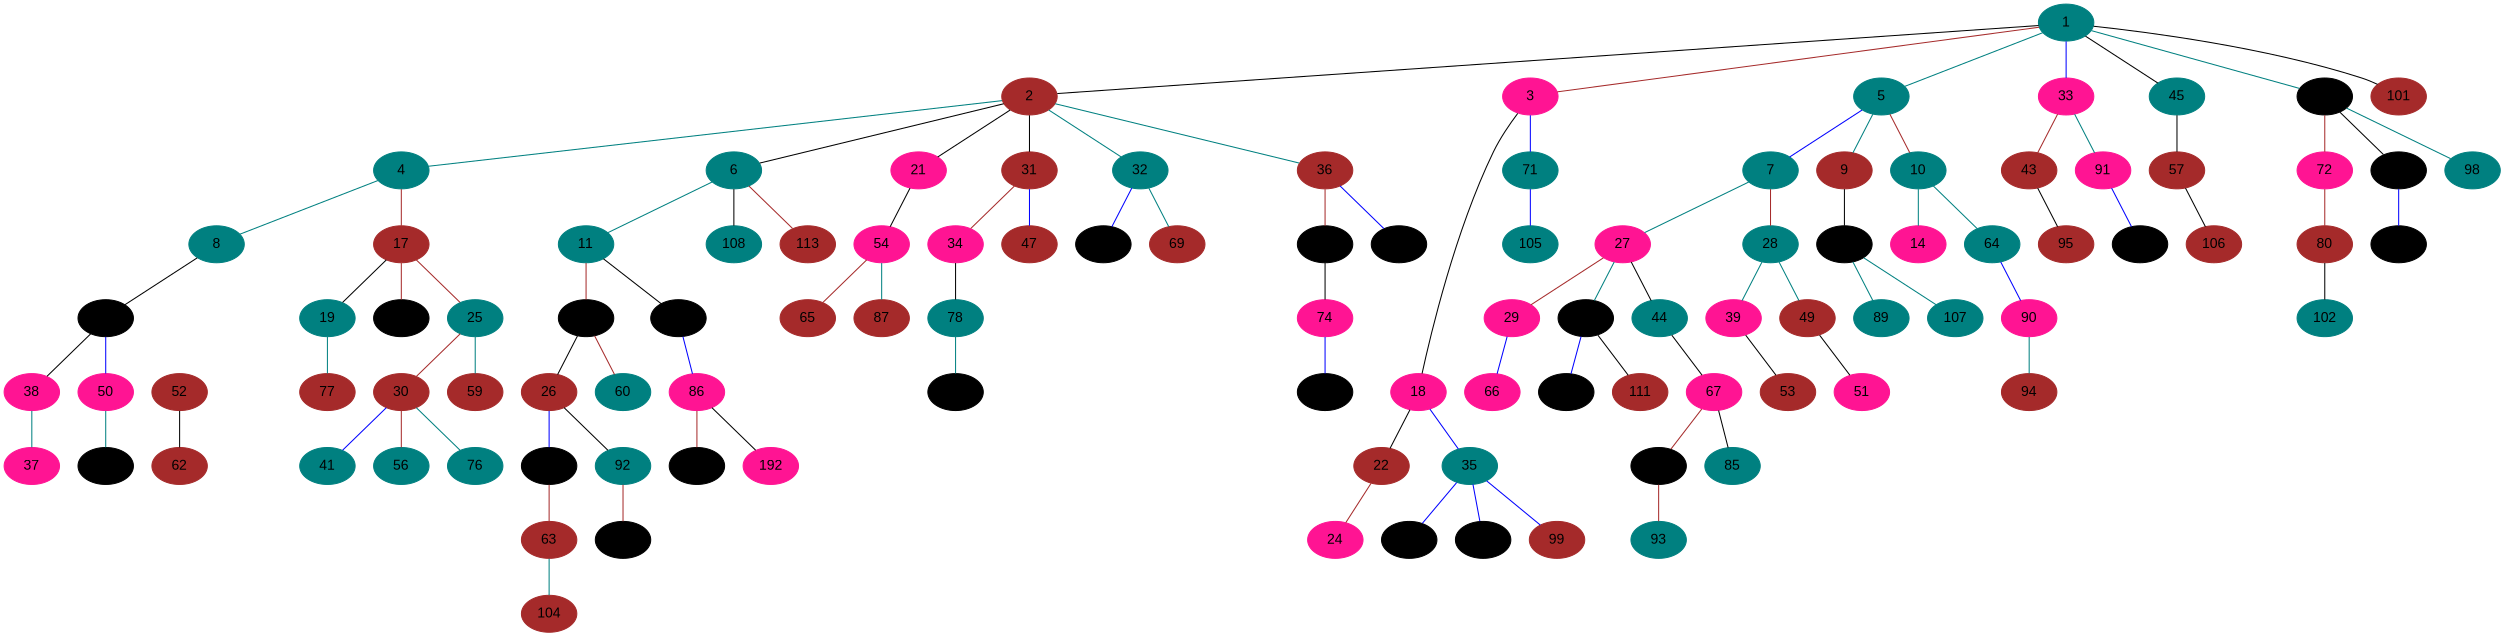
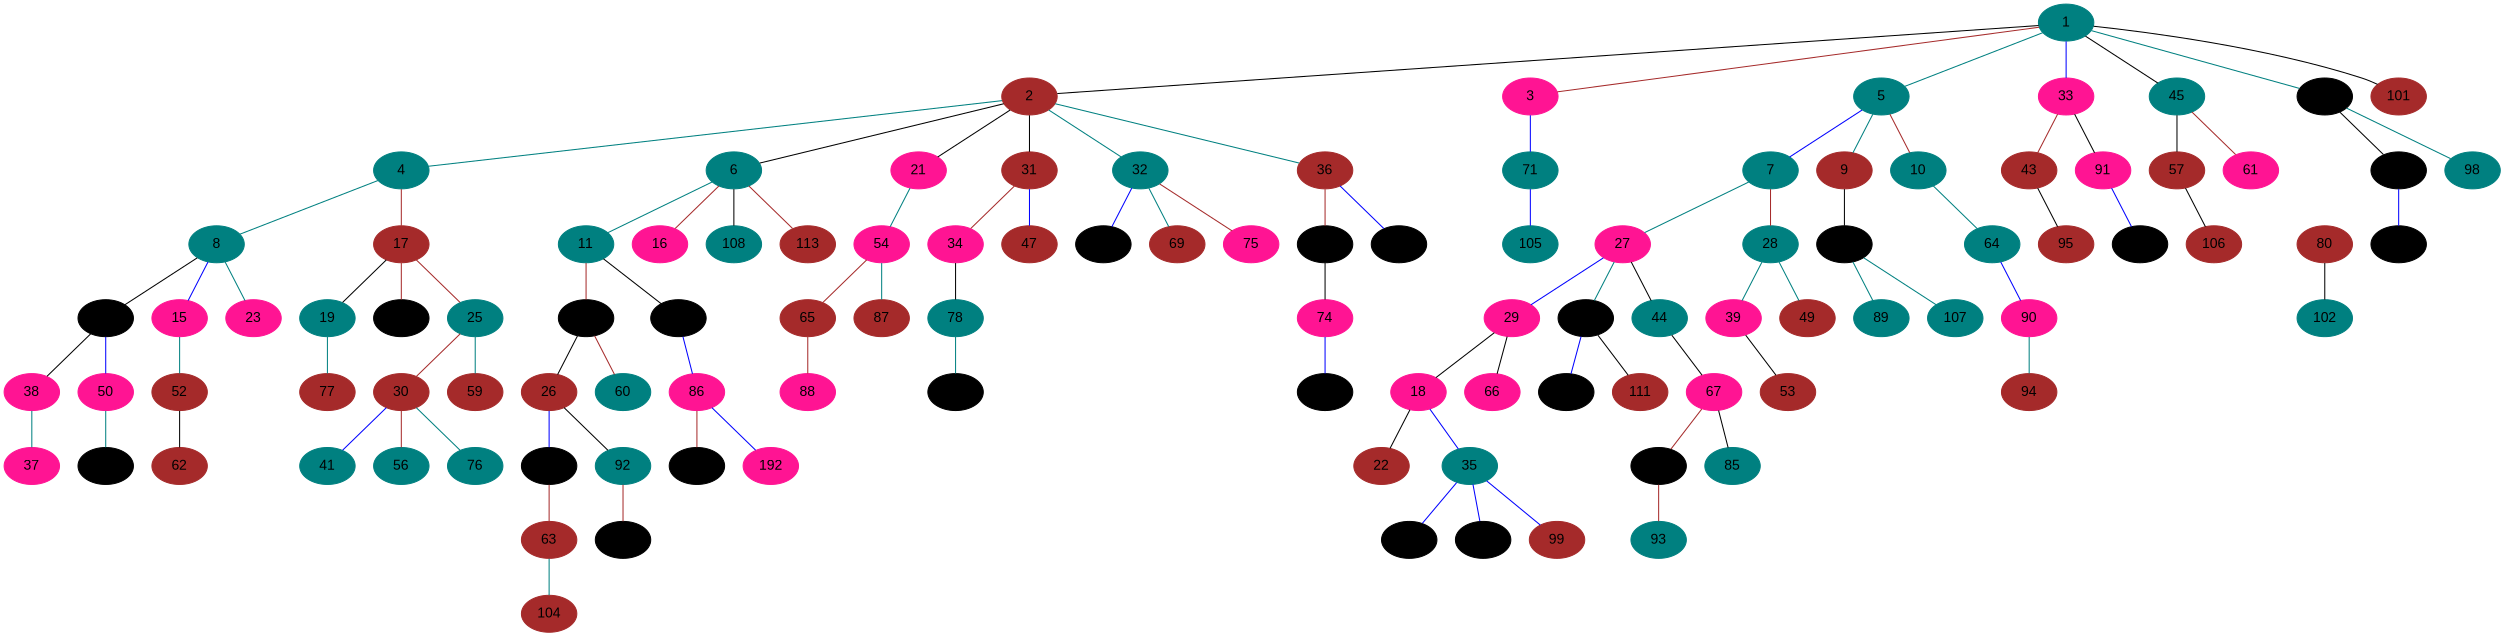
  graph {
    fontname="Liberation Sans"
    node [color=teal fontname="Liberation Sans" style=filled]
    edge [color=black fontname="Liberation Sans"]
    2 [color=brown]
    1
    3 [color=deeppink]
    5
    33 [color=deeppink]
    45
    68 [color=black]
    101 [color=brown]
    4
    6
    21 [color=deeppink]
    31 [color=brown]
    32
    36 [color=brown]
    18 [color=deeppink]
    71
    7
    9 [color=brown]
    10
    43 [color=brown]
    91 [color=deeppink]
    57 [color=brown]
-   72 [color=deeppink]
+   61 [color=deeppink]
    81 [color=black]
    98
    8
    17 [color=brown]
    11
+   16 [color=deeppink]
    108
    113 [color=brown]
    54 [color=deeppink]
    34 [color=deeppink]
    47 [color=brown]
    48 [color=black]
    69 [color=brown]
+   75 [color=deeppink]
    55 [color=black]
    79 [color=black]
    22 [color=brown]
    35
    105
    13 [color=black]
+   15 [color=deeppink]
+   23 [color=deeppink]
    19
    20 [color=black]
    25
    27 [color=deeppink]
    28
    70 [color=black]
-   14 [color=deeppink]
    64
    12 [color=black]
    58 [color=black]
    29 [color=deeppink]
    42 [color=black]
    44
    39 [color=deeppink]
    49 [color=brown]
    38 [color=deeppink]
    50 [color=deeppink]
    52 [color=brown]
    89
    107
    90 [color=deeppink]
    26 [color=brown]
    60
    86 [color=deeppink]
    40 [color=black]
    92
    37 [color=deeppink]
    83 [color=black]
    62 [color=brown]
    77 [color=brown]
    30 [color=brown]
    59 [color=brown]
-   24 [color=deeppink]
    73 [color=black]
    84 [color=black]
    99 [color=brown]
    65 [color=brown]
    87 [color=brown]
    41
    56
    76
    63 [color=brown]
    110 [color=black]
    66 [color=deeppink]
    46 [color=black]
    111 [color=brown]
    67 [color=deeppink]
    53 [color=brown]
-   51 [color=deeppink]
    78
    95 [color=brown]
    103 [color=black]
    96 [color=black]
    74 [color=deeppink]
    104 [color=brown]
    82 [color=black]
    85
    106 [color=brown]
+   88 [color=deeppink]
    109 [color=black]
    97 [color=black]
    n108 [color=deeppink label=192]
    94 [color=brown]
    93
    80 [color=brown]
    100 [color=black]
    102
    2 -- 4 [color=teal]
    2 -- 6
    2 -- 21
    2 -- 31
    2 -- 32 [color=teal]
    2 -- 36 [color=teal]
    1 -- 2
    1 -- 3 [color=brown]
    1 -- 5 [color=teal]
    1 -- 33 [color=blue]
    1 -- 45
    1 -- 68 [color=teal]
    1 -- 101
-   3 -- 18
+   29 -- 18
    3 -- 71 [color=blue]
    5 -- 7 [color=blue]
    5 -- 9 [color=teal]
    5 -- 10 [color=brown]
    33 -- 43 [color=brown]
-   33 -- 91 [color=teal]
+   33 -- 91
    45 -- 57
-   68 -- 72 [color=brown]
+   45 -- 61 [color=brown]
    68 -- 81
    68 -- 98 [color=teal]
    4 -- 8 [color=teal]
    4 -- 17 [color=brown]
    6 -- 11 [color=teal]
+   6 -- 16 [color=brown]
    6 -- 108
    6 -- 113 [color=brown]
-   21 -- 54
+   21 -- 54 [color=teal]
    31 -- 34 [color=brown]
    31 -- 47 [color=blue]
    32 -- 48 [color=blue]
    32 -- 69 [color=teal]
+   32 -- 75 [color=brown]
    36 -- 55 [color=brown]
    36 -- 79 [color=blue]
    18 -- 22
    18 -- 35 [color=blue]
    71 -- 105 [color=blue]
    7 -- 27 [color=teal]
    7 -- 28 [color=brown]
    9 -- 70
-   10 -- 14 [color=teal]
    10 -- 64 [color=teal]
    43 -- 95
    91 -- 103 [color=blue]
    57 -- 106
-   72 -- 80 [color=brown]
    81 -- 100 [color=blue]
    8 -- 13
+   8 -- 15 [color=blue]
+   8 -- 23 [color=teal]
    17 -- 19
    17 -- 20 [color=brown]
    17 -- 25 [color=brown]
    11 -- 12 [color=brown]
    11 -- 58
    54 -- 65 [color=brown]
    54 -- 87 [color=teal]
    34 -- 78
    55 -- 74
-   22 -- 24 [color=brown]
    35 -- 73 [color=blue]
    35 -- 84 [color=blue]
    35 -- 99 [color=blue]
    13 -- 38
    13 -- 50 [color=blue]
+   15 -- 52 [color=teal]
    19 -- 77 [color=teal]
    25 -- 30 [color=brown]
    25 -- 59 [color=teal]
-   27 -- 29 [color=brown]
+   27 -- 29 [color=blue]
    27 -- 42 [color=teal]
    27 -- 44
    28 -- 39 [color=teal]
    28 -- 49 [color=teal]
    70 -- 89 [color=teal]
    70 -- 107 [color=teal]
    64 -- 90 [color=blue]
    12 -- 26
    12 -- 60 [color=brown]
    58 -- 86 [color=blue]
-   29 -- 66 [color=blue]
+   29 -- 66
    42 -- 46 [color=blue]
    42 -- 111
    44 -- 67
    39 -- 53
-   49 -- 51
    38 -- 37 [color=teal]
    50 -- 83 [color=teal]
    52 -- 62
    90 -- 94 [color=teal]
    26 -- 40 [color=blue]
    26 -- 92
    86 -- 97 [color=brown]
-   86 -- n108
+   86 -- n108 [color=blue]
    40 -- 63 [color=brown]
    92 -- 110 [color=brown]
    30 -- 41 [color=blue]
    30 -- 56 [color=brown]
    30 -- 76 [color=teal]
+   65 -- 88 [color=brown]
    63 -- 104 [color=teal]
    67 -- 82 [color=brown]
    67 -- 85
    78 -- 96 [color=teal]
    74 -- 109 [color=blue]
    82 -- 93 [color=brown]
    80 -- 102
  }
